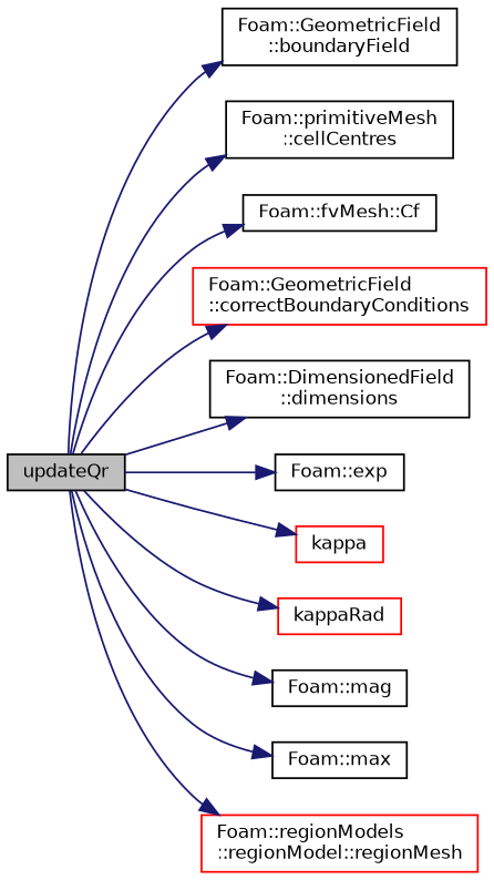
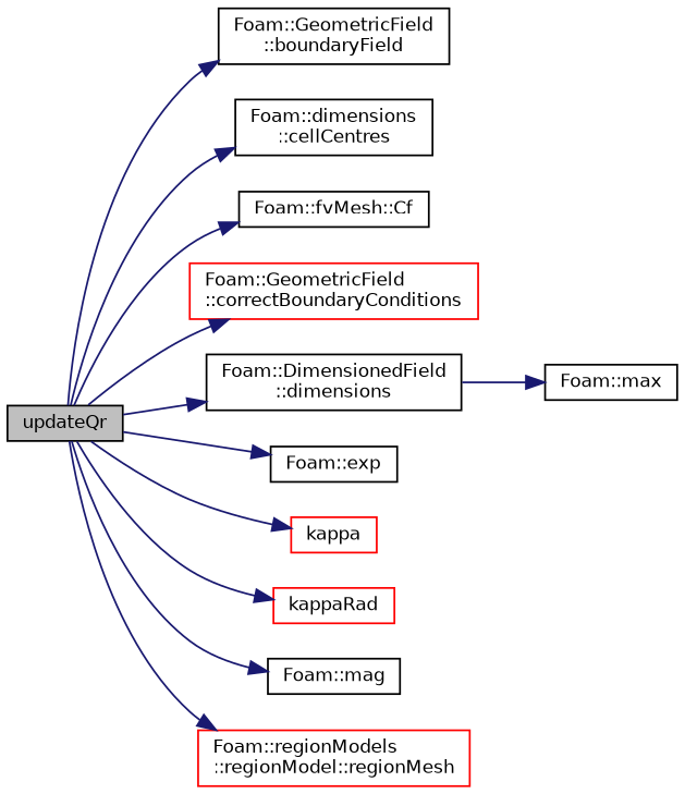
  digraph {
    rankdir=LR
    node [color=black fontname=Helvetica fontsize=10 shape=record]
    edge [color=midnightblue fontname=Helvetica fontsize=10 labelfontname=Helvetica labelfontsize=10 style=solid]
    n1 [fillcolor=grey75 fontcolor=black height=0.2 label=updateQr style=filled width=0.4]
    n2 [height=0.2 label="Foam::GeometricField\l::boundaryField" width=0.4]
-   n3 [height=0.2 label="Foam::primitiveMesh\l::cellCentres" width=0.4]
+   n3 [height=0.2 label="Foam::dimensions\l::cellCentres" width=0.4]
    n4 [height=0.2 label="Foam::fvMesh::Cf" width=0.4]
    n5 [color=red height=0.2 label="Foam::GeometricField\l::correctBoundaryConditions" width=0.4]
    n6 [height=0.2 label="Foam::DimensionedField\l::dimensions" width=0.4]
    n7 [height=0.2 label="Foam::exp" width=0.4]
    n8 [color=red height=0.2 label=kappa width=0.4]
    n9 [color=red height=0.2 label=kappaRad width=0.4]
    n10 [height=0.2 label="Foam::mag" width=0.4]
    n11 [height=0.2 label="Foam::max" width=0.4]
    n12 [color=red height=0.2 label="Foam::regionModels\l::regionModel::regionMesh" width=0.4]
    n1 -> n2
    n1 -> n3
    n1 -> n4
    n1 -> n5
    n1 -> n6
    n1 -> n7
    n1 -> n8
    n1 -> n9
    n1 -> n10
-   n1 -> n11
+   n6 -> n11
    n1 -> n12
  }
